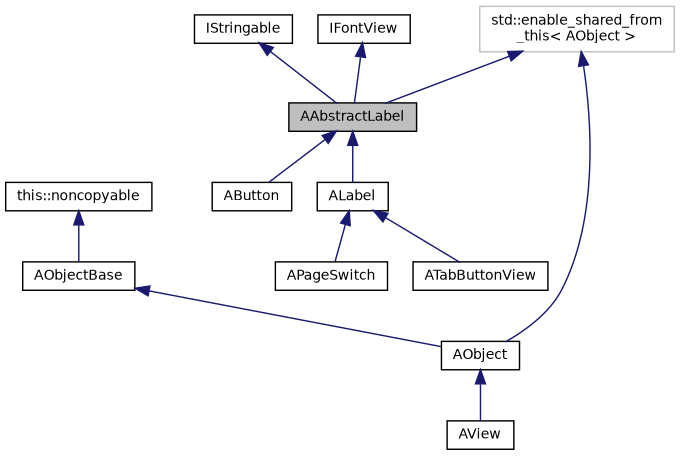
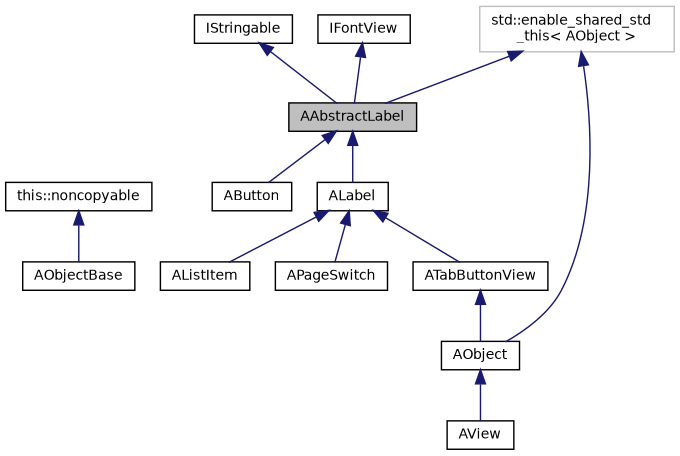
  digraph {
    node [color=black fillcolor=white fontname=Helvetica fontsize=10 shape=record style=filled]
    edge [color=midnightblue dir=back fontname=Helvetica fontsize=10 labelfontname=Helvetica labelfontsize=10 style=solid]
    n1 [fillcolor=grey75 fontcolor=black height=0.2 label=AAbstractLabel width=0.4]
    n2 [height=0.2 label=AButton width=0.4]
    n3 [height=0.2 label=ALabel width=0.4]
+   n4 [height=0.2 label=AListItem width=0.4]
    n5 [height=0.2 label=APageSwitch width=0.4]
    n6 [height=0.2 label=ATabButtonView width=0.4]
    n7 [height=0.2 label=AView width=0.4]
    n8 [height=0.2 label=AObject width=0.4]
    n9 [height=0.2 label=AObjectBase width=0.4]
    n10 [height=0.2 label="this::noncopyable" width=0.4]
-   n11 [color=grey75 height=0.2 label="std::enable_shared_from\l_this\< AObject \>" width=0.4]
+   n11 [color=grey75 height=0.2 label="std::enable_shared_std\l_this\< AObject \>" width=0.4]
    n12 [height=0.2 label=IStringable width=0.4]
    n13 [height=0.2 label=IFontView width=0.4]
    n1 -> n2
    n1 -> n3
+   n3 -> n4
    n3 -> n5
    n3 -> n6
    n8 -> n7
-   n9 -> n8
+   n6 -> n8
    n10 -> n9
    n11 -> n1
    n11 -> n8
    n12 -> n1
    n13 -> n1
  }
